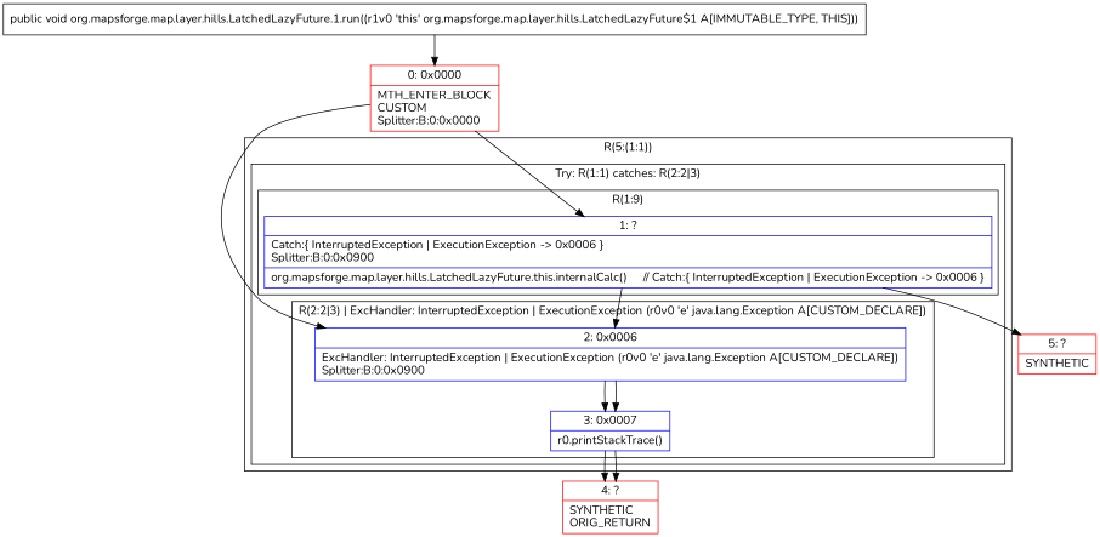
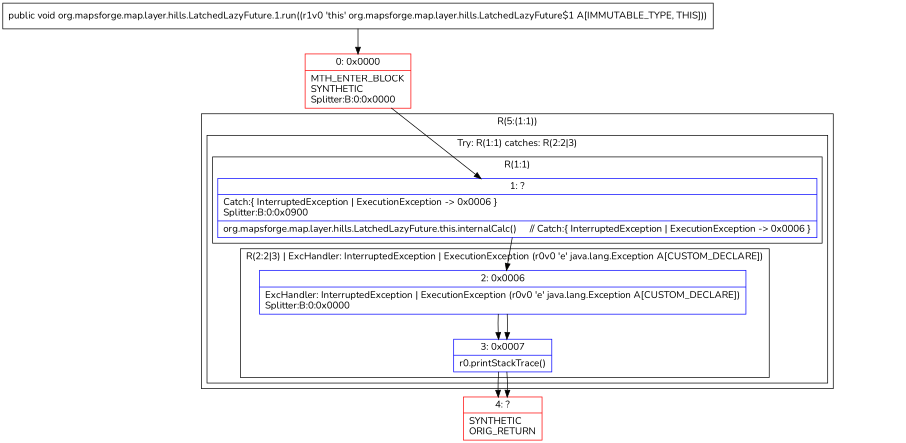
  digraph {
    fontname=Nunito
    node [color=blue fontname=Nunito shape=record]
    edge [fontname=Nunito]
    n1 [label="{1\:\ ?|Catch:\{ InterruptedException \| ExecutionException \-\> 0x0006 \}\lSplitter:B:0:0x0900\l|org.mapsforge.map.layer.hills.LatchedLazyFuture.this.internalCalc()     \/\/ Catch:\{ InterruptedException \| ExecutionException \-\> 0x0006 \}\l}"]
-   n2 [label="{2\:\ 0x0006|ExcHandler: InterruptedException \| ExecutionException (r0v0 'e' java.lang.Exception A[CUSTOM_DECLARE])\lSplitter:B:0:0x0900\l}"]
+   n2 [label="{2\:\ 0x0006|ExcHandler: InterruptedException \| ExecutionException (r0v0 'e' java.lang.Exception A[CUSTOM_DECLARE])\lSplitter:B:0:0x0000\l}"]
    n3 [label="{3\:\ 0x0007|r0.printStackTrace()\l}"]
-   n4 [color=red label="{5\:\ ?|SYNTHETIC\l}"]
    n5 [color=red label="{4\:\ ?|SYNTHETIC\lORIG_RETURN\l}"]
-   n6 [color=red label="{0\:\ 0x0000|MTH_ENTER_BLOCK\lCUSTOM\lSplitter:B:0:0x0000\l}"]
+   n6 [color=red label="{0\:\ 0x0000|MTH_ENTER_BLOCK\lSYNTHETIC\lSplitter:B:0:0x0000\l}"]
    n7 [label="{public void org.mapsforge.map.layer.hills.LatchedLazyFuture.1.run((r1v0 'this' org.mapsforge.map.layer.hills.LatchedLazyFuture$1 A[IMMUTABLE_TYPE, THIS])) }" color=""]
    subgraph cluster_1 {
      label="R(5:(1:1))"
      subgraph cluster_2 {
        label="Try: R(1:1) catches: R(2:2|3)"
        subgraph cluster_3 {
-         label="R(1:9)"
+         label="R(1:1)"
          n1
        }
        subgraph cluster_4 {
          label="R(2:2|3) | ExcHandler: InterruptedException \| ExecutionException (r0v0 'e' java.lang.Exception A[CUSTOM_DECLARE])\l"
          n2
          n3
        }
      }
    }
    subgraph cluster_5 {
      label="R(2:2|3) | ExcHandler: InterruptedException \| ExecutionException (r0v0 'e' java.lang.Exception A[CUSTOM_DECLARE])\l"
    }
    n1 -> n2
-   n1 -> n4
    n2 -> n3
    n2 -> n3
    n3 -> n5
    n3 -> n5
    n6 -> n1
-   n6 -> n2
    n7 -> n6
  }
